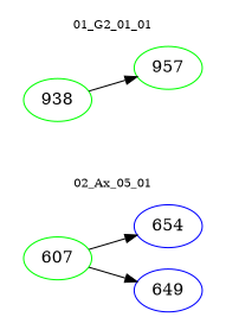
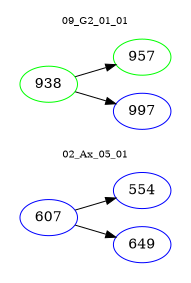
  digraph {
    rankdir=LR
    node [color=green]
    edge [color=black]
-   n1 [label=607]
+   n1 [color=blue label=607]
    n2 [color=blue label=649]
-   n3 [color=blue label=654]
+   n3 [color=blue label=554]
    n4 [label=938]
+   n5 [color=blue label=997]
    n6 [label=957]
    subgraph cluster_1 {
      color=white
      fontsize=10
      label="02_Ax_05_01"
      n1
      n2
      n3
    }
    subgraph cluster_2 {
      color=white
      fontsize=10
-     label="01_G2_01_01"
+     label="09_G2_01_01"
      n4
+     n5
      n6
    }
    n1 -> n2
    n1 -> n3
+   n4 -> n5
    n4 -> n6
  }
